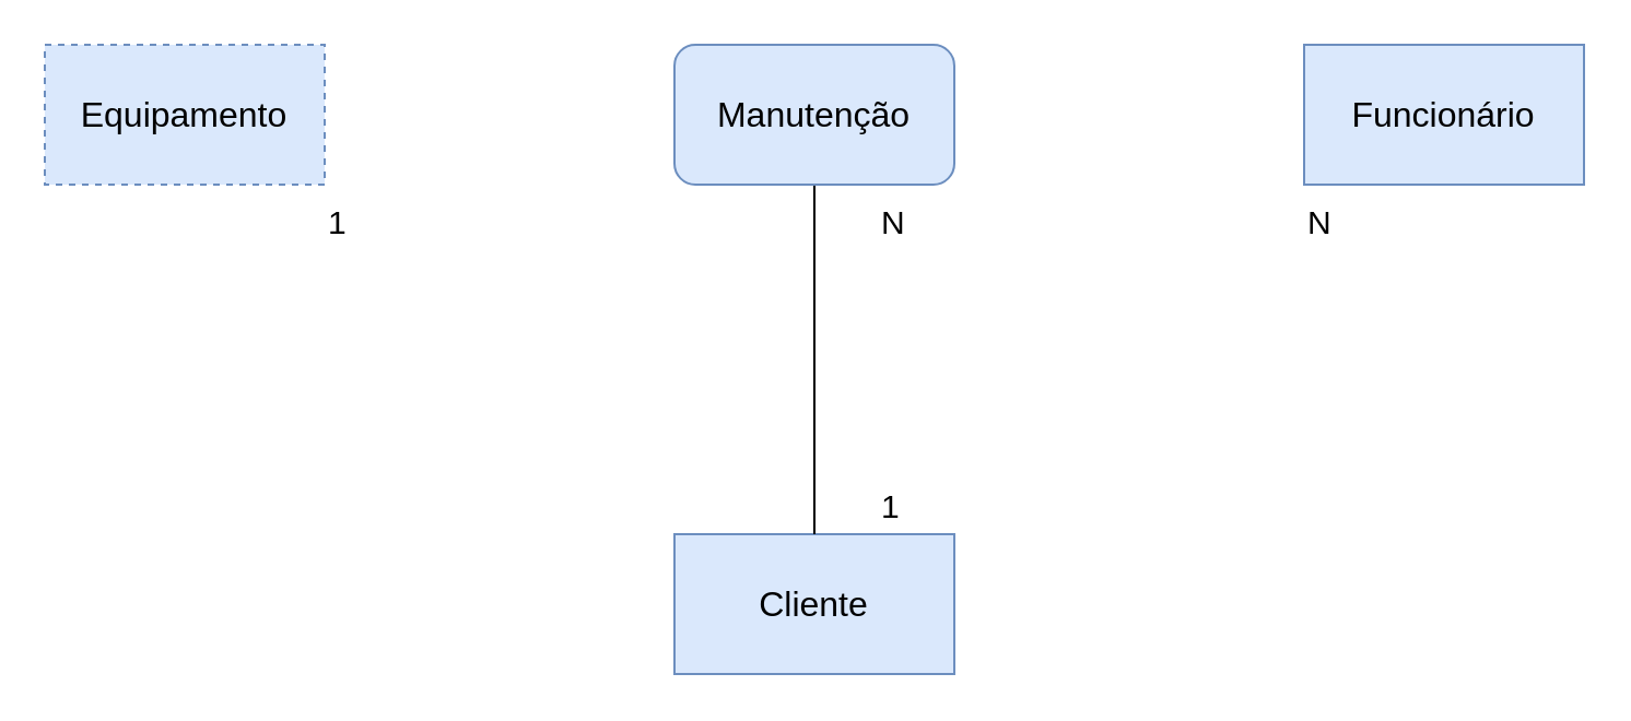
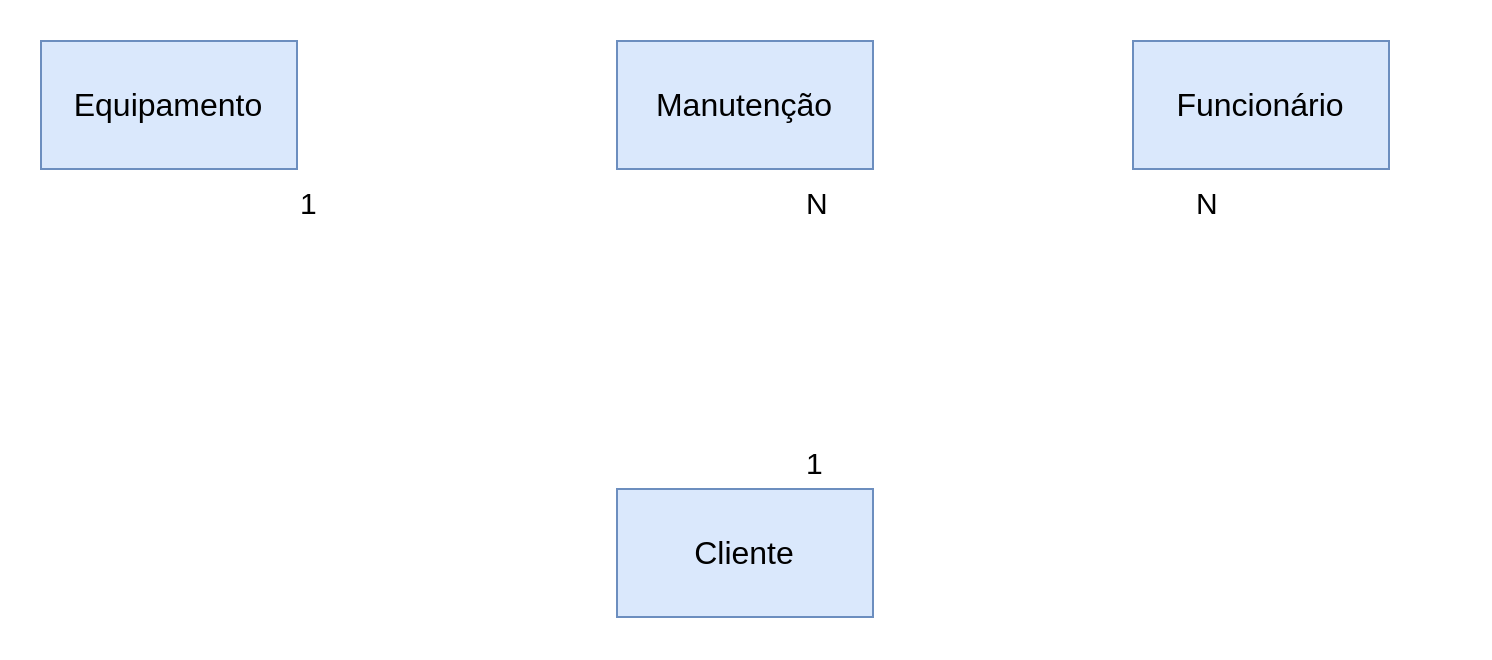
  <mxCell id="0" />
  <mxCell id="1" parent="0" />
  <mxCell id="2" value="&lt;font style=&quot;font-size: 16px&quot;&gt;Cliente&lt;/font&gt;" style="rounded=0;whiteSpace=wrap;html=1;fillColor=#dae8fc;strokeColor=#6c8ebf;" vertex="1" parent="1"><mxGeometry x="308" y="244" width="128" height="64" as="geometry" /></mxCell>
- <mxCell id="3" style="edgeStyle=orthogonalEdgeStyle;rounded=0;orthogonalLoop=1;jettySize=auto;html=1;exitX=0.5;exitY=1;exitDx=0;exitDy=0;startArrow=none;startFill=0;endArrow=none;endFill=0;" edge="1" parent="1" source="4" target="2"><mxGeometry relative="1" as="geometry" /></mxCell>
- <mxCell id="4" value="&lt;font style=&quot;font-size: 16px&quot;&gt;Manutenção&lt;/font&gt;" style="whiteSpace=wrap;html=1;fillColor=#dae8fc;strokeColor=#6c8ebf;rounded=1;" vertex="1" parent="1"><mxGeometry x="308" y="20" width="128" height="64" as="geometry" /></mxCell>
- <mxCell id="5" value="&lt;span style=&quot;font-size: 16px&quot;&gt;Funcionário&lt;/span&gt;" style="rounded=0;whiteSpace=wrap;html=1;fillColor=#dae8fc;strokeColor=#6c8ebf;" vertex="1" parent="1"><mxGeometry x="596" y="20" width="128" height="64" as="geometry" /></mxCell>
- <mxCell id="6" value="&lt;span style=&quot;font-size: 16px&quot;&gt;Equipamento&lt;/span&gt;" style="rounded=0;whiteSpace=wrap;html=1;fillColor=#dae8fc;strokeColor=#6c8ebf;dashed=1;" vertex="1" parent="1"><mxGeometry x="20" y="20" width="128" height="64" as="geometry" /></mxCell>
+ <mxCell id="4" value="&lt;font style=&quot;font-size: 16px&quot;&gt;Manutenção&lt;/font&gt;" style="rounded=0;whiteSpace=wrap;html=1;fillColor=#dae8fc;strokeColor=#6c8ebf;" vertex="1" parent="1"><mxGeometry x="308" y="20" width="128" height="64" as="geometry" /></mxCell>
+ <mxCell id="5" value="&lt;span style=&quot;font-size: 16px&quot;&gt;Funcionário&lt;/span&gt;" style="rounded=0;whiteSpace=wrap;html=1;fillColor=#dae8fc;strokeColor=#6c8ebf;" vertex="1" parent="1"><mxGeometry x="566" y="20" width="128" height="64" as="geometry" /></mxCell>
+ <mxCell id="6" value="&lt;span style=&quot;font-size: 16px&quot;&gt;Equipamento&lt;/span&gt;" style="rounded=0;whiteSpace=wrap;html=1;fillColor=#dae8fc;strokeColor=#6c8ebf;" vertex="1" parent="1"><mxGeometry x="20" y="20" width="128" height="64" as="geometry" /></mxCell>
  <mxCell id="7" value="&lt;span style=&quot;font-size: 15px&quot;&gt;1&lt;/span&gt;" style="text;html=1;resizable=0;points=[];autosize=1;align=left;verticalAlign=top;spacingTop=-4;" vertex="1" parent="1"><mxGeometry x="401" y="220" width="24" height="24" as="geometry" /></mxCell>
  <mxCell id="8" value="&lt;font style=&quot;font-size: 15px&quot;&gt;N&lt;/font&gt;" style="text;html=1;resizable=0;points=[];autosize=1;align=left;verticalAlign=top;spacingTop=-4;" vertex="1" parent="1"><mxGeometry x="401" y="90" width="24" height="24" as="geometry" /></mxCell>
  <mxCell id="9" value="&lt;span style=&quot;font-size: 15px&quot;&gt;N&lt;/span&gt;" style="text;html=1;resizable=0;points=[];autosize=1;align=left;verticalAlign=top;spacingTop=-4;" vertex="1" parent="1"><mxGeometry x="596" y="90" width="24" height="24" as="geometry" /></mxCell>
  <mxCell id="10" value="&lt;span style=&quot;font-size: 15px&quot;&gt;1&lt;/span&gt;" style="text;html=1;resizable=0;points=[];autosize=1;align=left;verticalAlign=top;spacingTop=-4;" vertex="1" parent="1"><mxGeometry x="148" y="90" width="24" height="24" as="geometry" /></mxCell>
